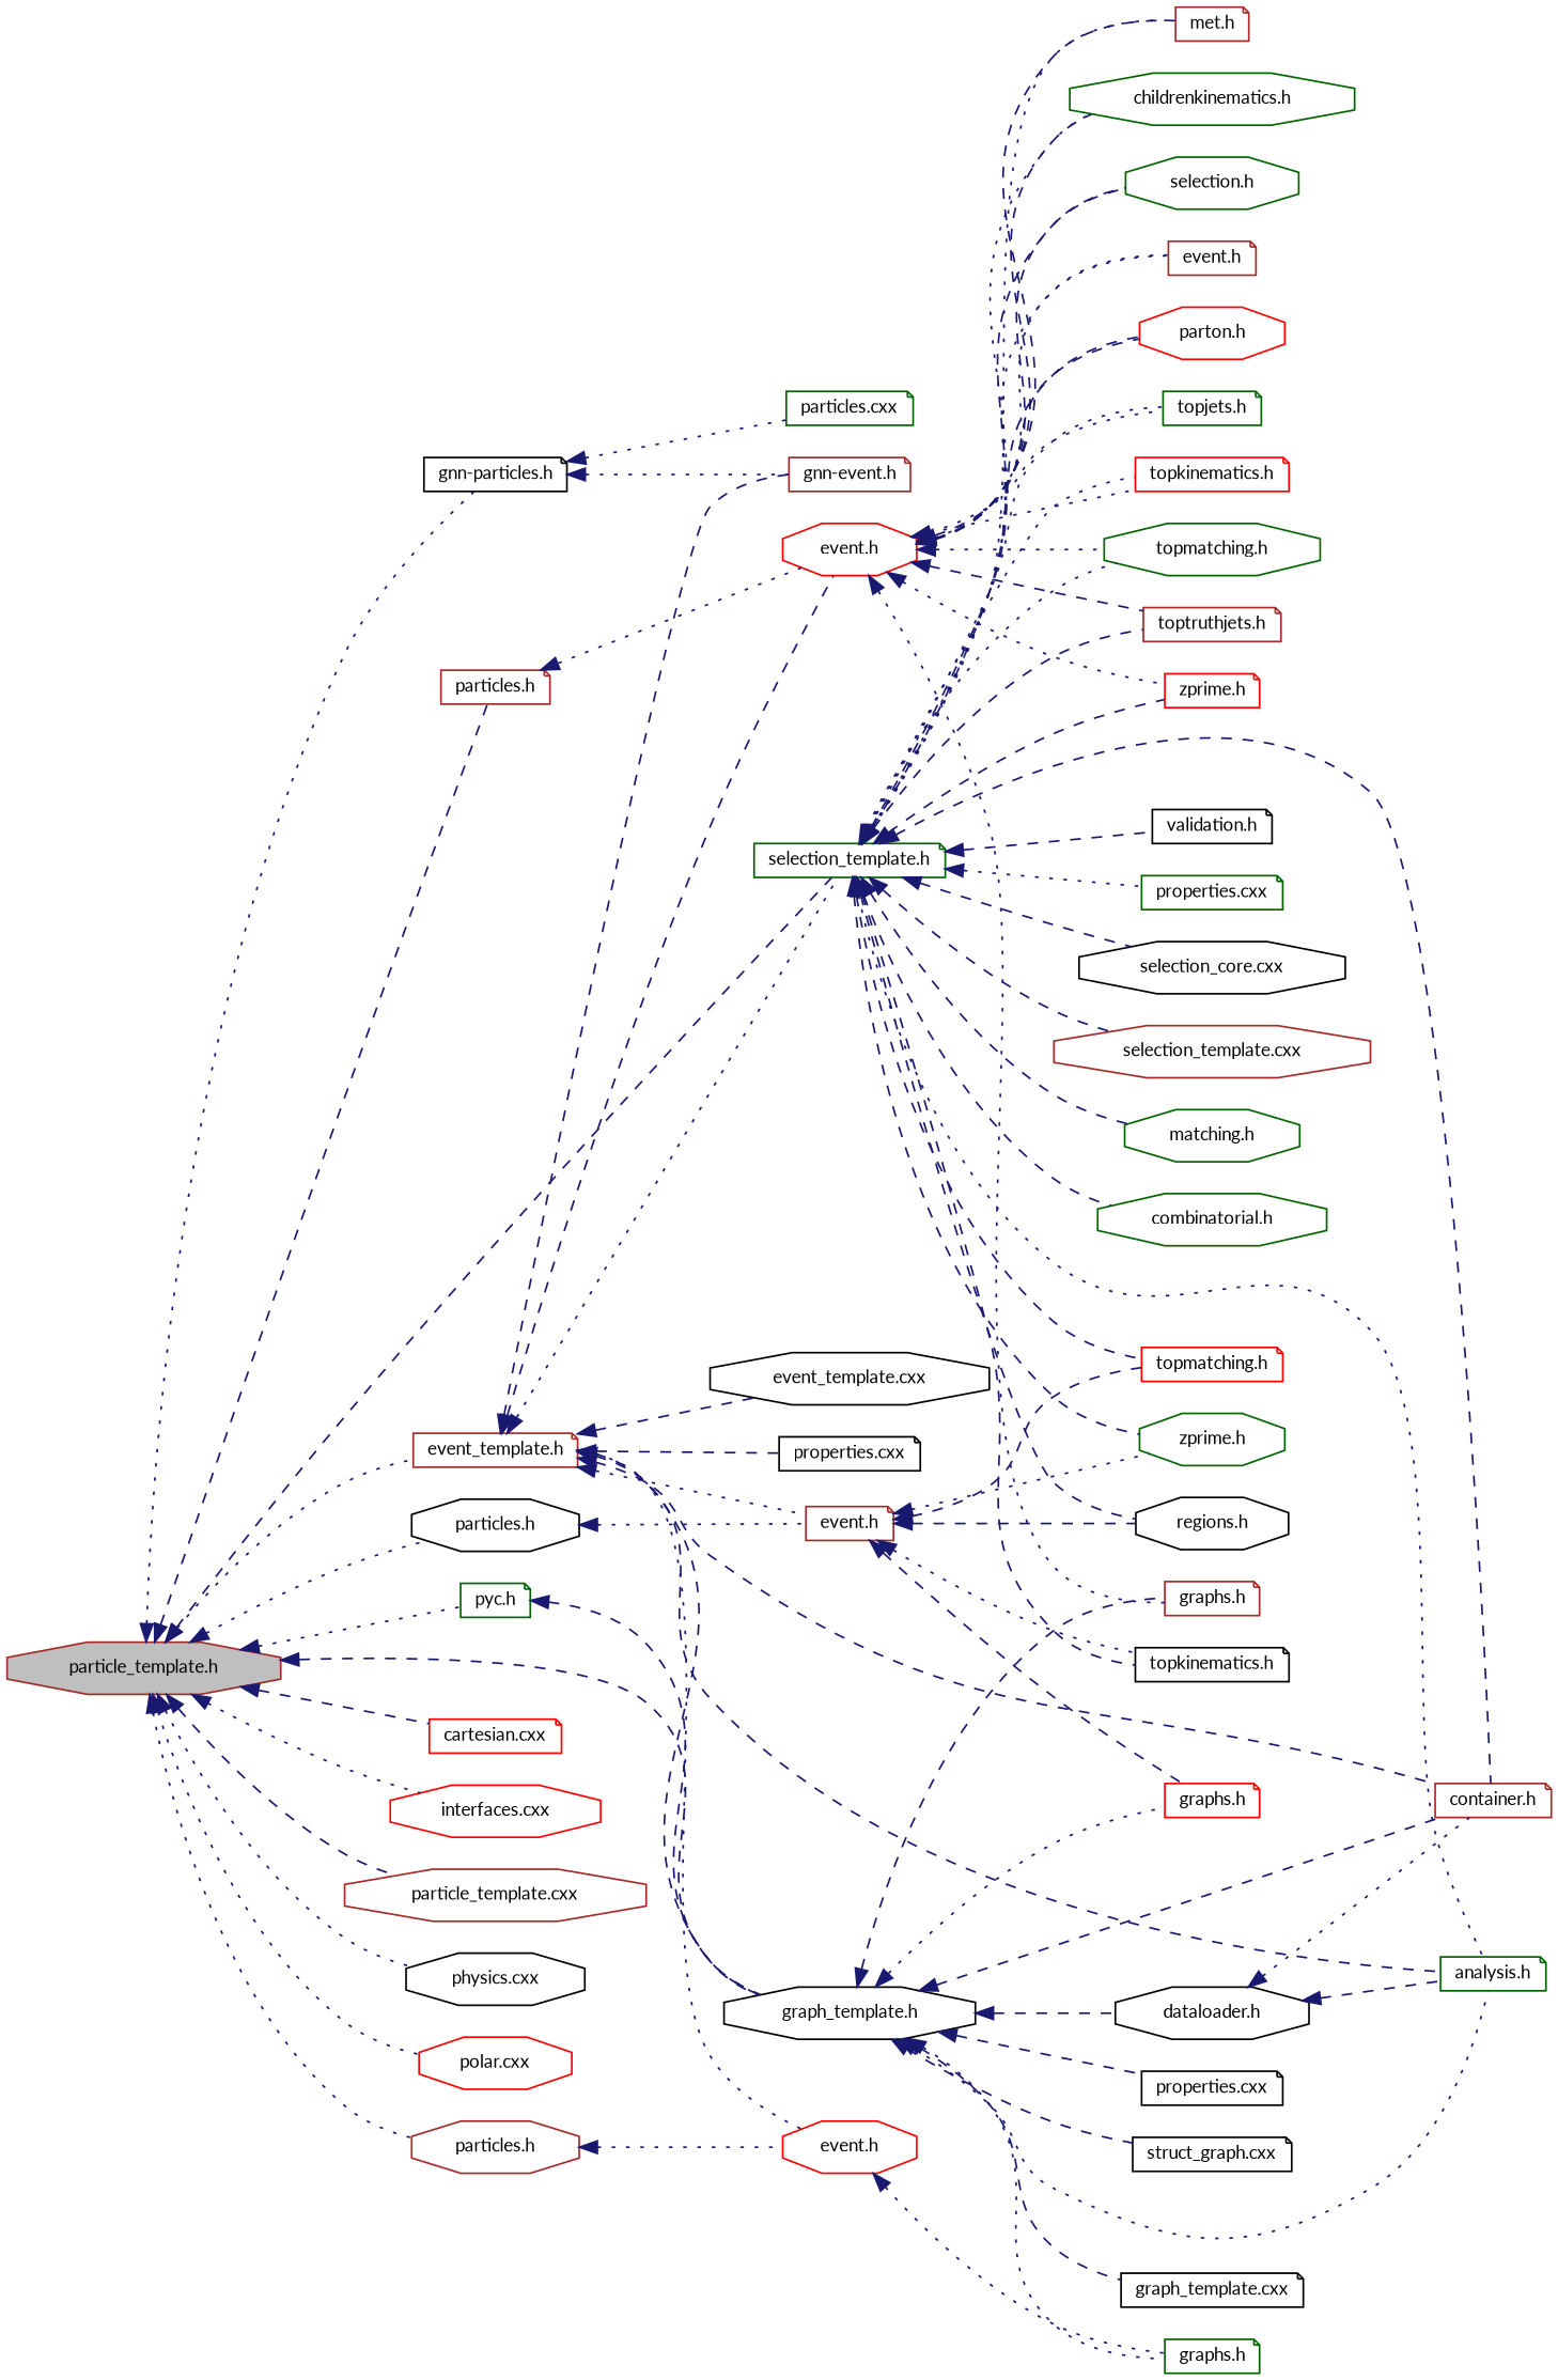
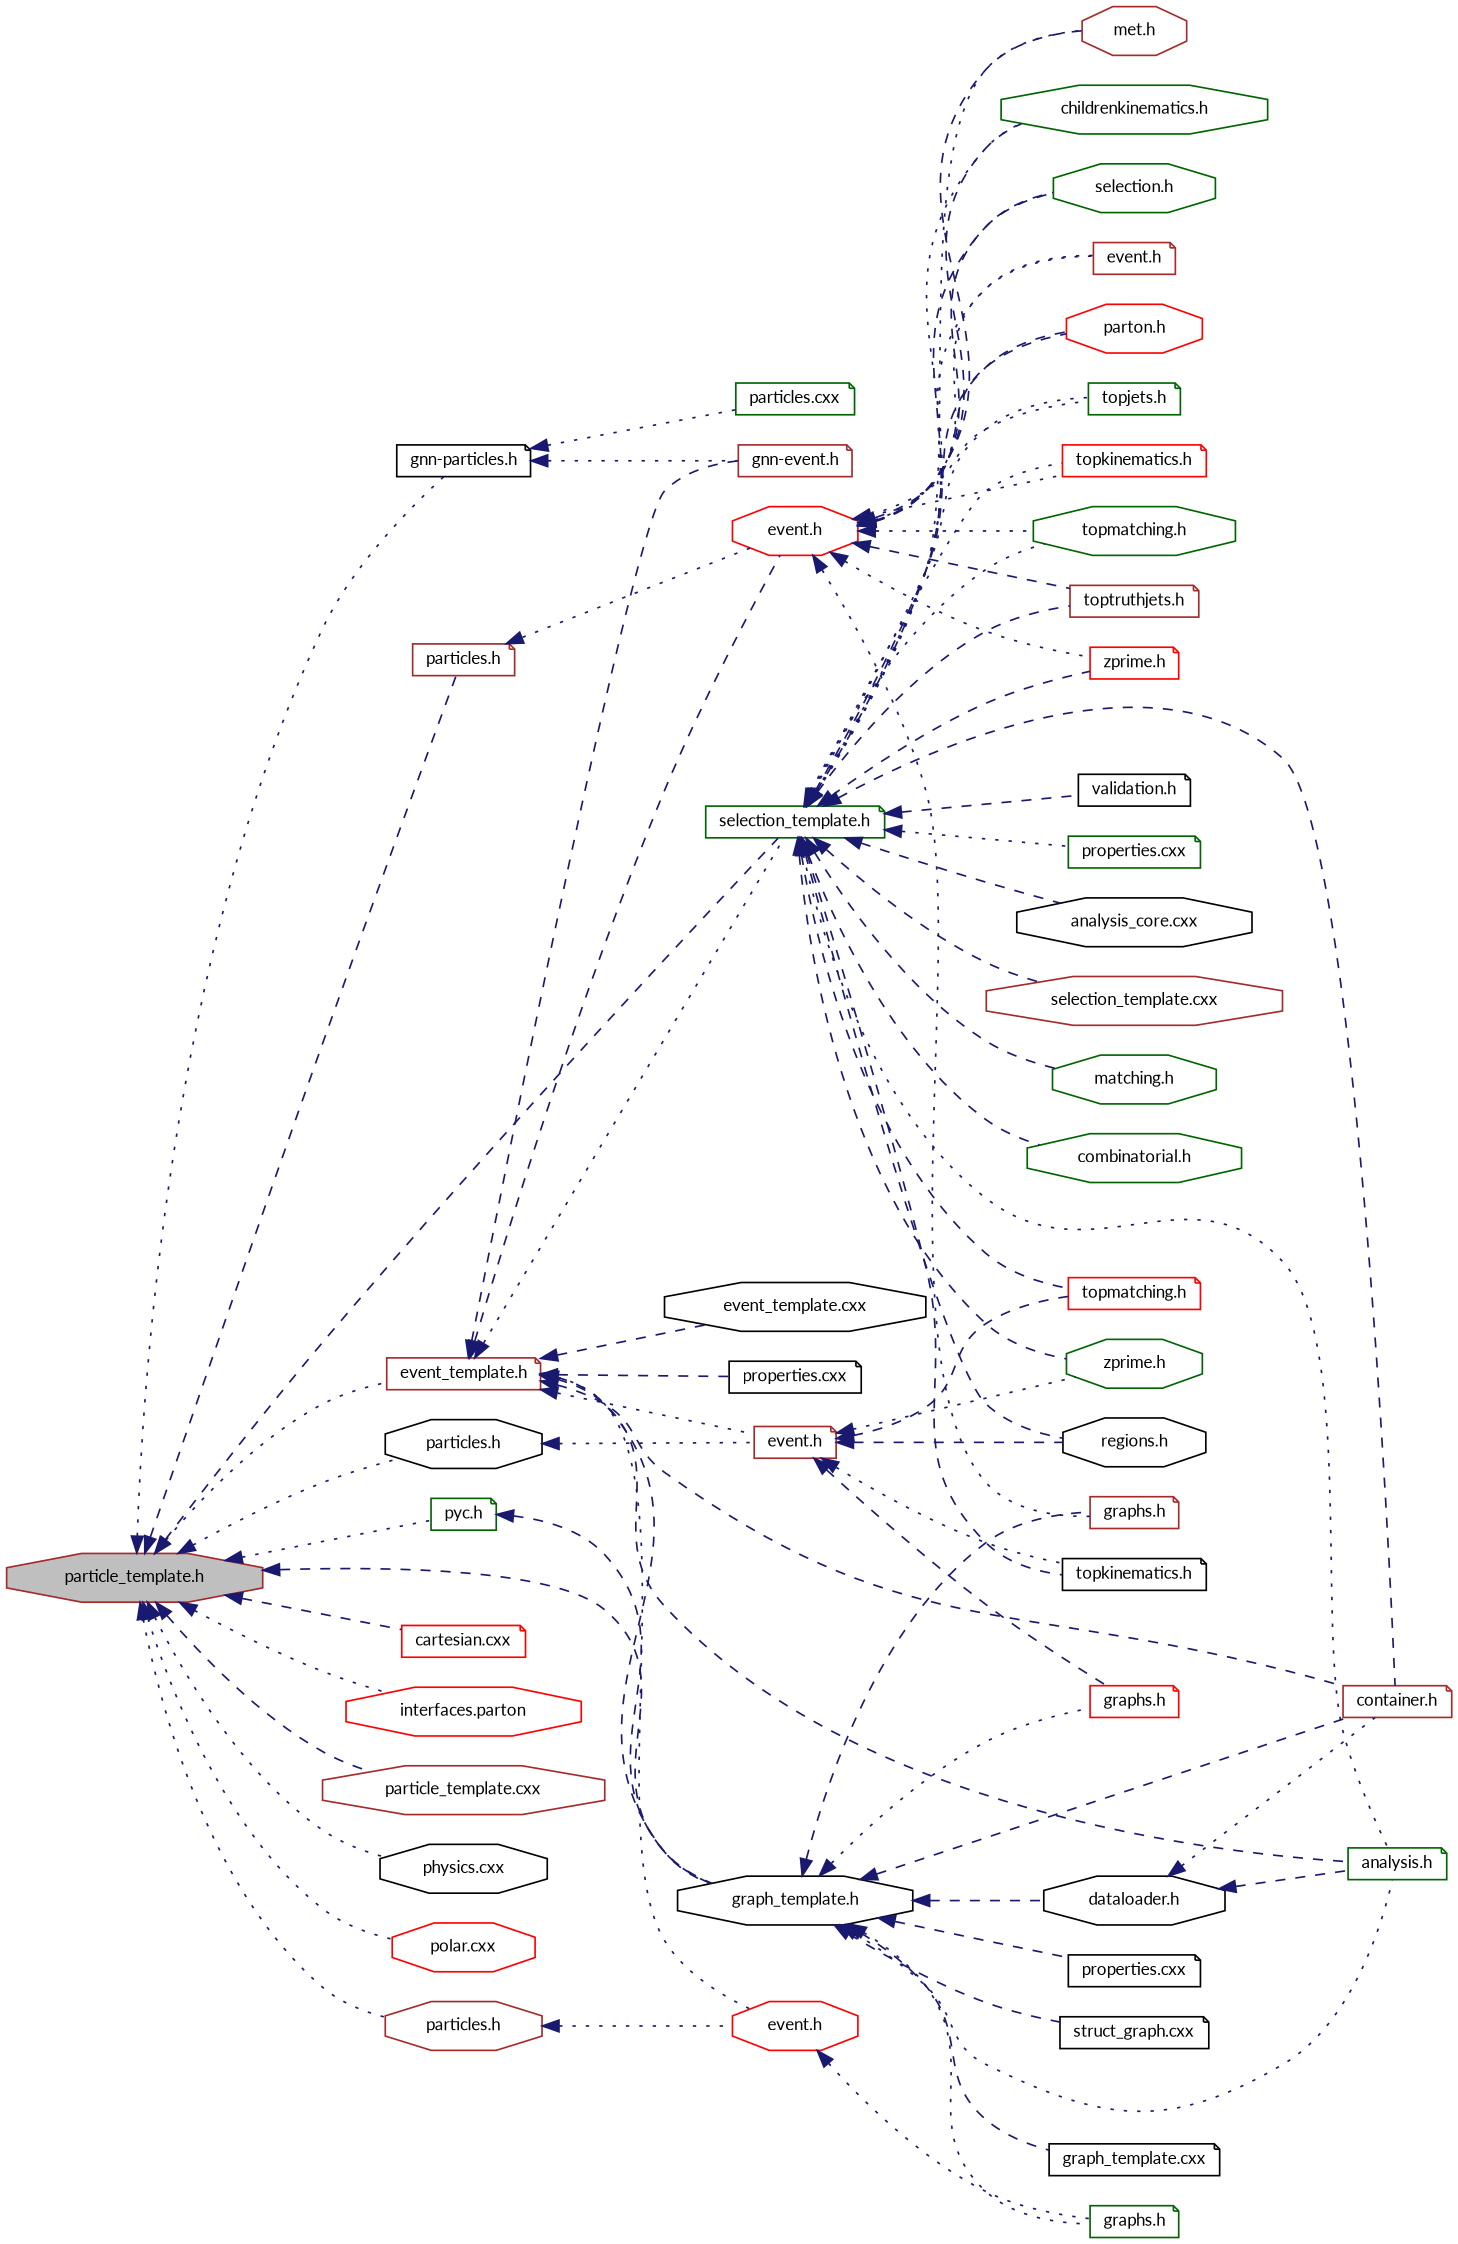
  digraph {
    fontname=Lato
    rankdir=LR
    node [color=black fillcolor=white fontname=Lato fontsize=10 shape=note style=filled]
    edge [color=midnightblue dir=back fontname=Lato fontsize=10 labelfontname=Helvetica labelfontsize=10 style=dashed]
    n1 [color=brown fillcolor=grey75 fontcolor=black height=0.2 label="particle_template.h" shape=octagon width=0.4]
    n2 [color=brown height=0.2 label="particles.h" width=0.4]
    n3 [color=brown height=0.2 label="particles.h" shape=octagon width=0.4]
    n4 [height=0.2 label="gnn-particles.h" width=0.4]
    n5 [height=0.2 label="particles.h" shape=octagon width=0.4]
    n6 [color=brown height=0.2 label="event_template.h" width=0.4]
    n7 [height=0.2 label="graph_template.h" shape=octagon width=0.4]
    n8 [color=darkgreen height=0.2 label="selection_template.h" width=0.4]
    n9 [color=red height=0.2 label="cartesian.cxx" width=0.4]
-   n10 [color=red height=0.2 label="interfaces.cxx" shape=octagon width=0.4]
+   n10 [color=red height=0.2 label="interfaces.parton" shape=octagon width=0.4]
    n11 [color=brown height=0.2 label="particle_template.cxx" shape=octagon width=0.4]
    n12 [height=0.2 label="physics.cxx" shape=octagon width=0.4]
    n13 [color=red height=0.2 label="polar.cxx" shape=octagon width=0.4]
    n14 [color=darkgreen height=0.2 label="pyc.h" width=0.4]
    n15 [color=red height=0.2 label="event.h" shape=octagon width=0.4]
    n16 [color=red height=0.2 label="event.h" shape=octagon width=0.4]
    n17 [color=darkgreen height=0.2 label="particles.cxx" width=0.4]
    n18 [color=brown height=0.2 label="gnn-event.h" width=0.4]
    n19 [color=brown height=0.2 label="event.h" width=0.4]
    n20 [color=darkgreen height=0.2 label="analysis.h" width=0.4]
    n21 [color=brown height=0.2 label="container.h" width=0.4]
    n22 [height=0.2 label="event_template.cxx" shape=octagon width=0.4]
    n23 [height=0.2 label="properties.cxx" width=0.4]
    n24 [color=brown height=0.2 label="graphs.h" width=0.4]
    n25 [color=darkgreen height=0.2 label="graphs.h" width=0.4]
    n26 [color=red height=0.2 label="graphs.h" width=0.4]
    n27 [height=0.2 label="dataloader.h" shape=octagon width=0.4]
    n28 [height=0.2 label="graph_template.cxx" width=0.4]
    n29 [height=0.2 label="properties.cxx" width=0.4]
    n30 [height=0.2 label="struct_graph.cxx" width=0.4]
-   n31 [color=brown height=0.2 label="met.h" width=0.4]
+   n31 [color=brown height=0.2 label="met.h" shape=octagon width=0.4]
    n32 [color=darkgreen height=0.2 label="childrenkinematics.h" shape=octagon width=0.4]
    n33 [color=darkgreen height=0.2 label="selection.h" shape=octagon width=0.4]
    n34 [color=brown height=0.2 label="event.h" width=0.4]
    n35 [color=red height=0.2 label="parton.h" shape=octagon width=0.4]
    n36 [color=darkgreen height=0.2 label="topjets.h" width=0.4]
    n37 [color=red height=0.2 label="topkinematics.h" width=0.4]
    n38 [color=darkgreen height=0.2 label="topmatching.h" shape=octagon width=0.4]
    n39 [color=brown height=0.2 label="toptruthjets.h" width=0.4]
    n40 [color=red height=0.2 label="zprime.h" width=0.4]
    n41 [height=0.2 label="regions.h" shape=octagon width=0.4]
    n42 [height=0.2 label="topkinematics.h" width=0.4]
    n43 [color=red height=0.2 label="topmatching.h" width=0.4]
    n44 [color=darkgreen height=0.2 label="zprime.h" shape=octagon width=0.4]
    n45 [color=darkgreen height=0.2 label="properties.cxx" width=0.4]
-   n46 [height=0.2 label="selection_core.cxx" shape=octagon width=0.4]
+   n46 [height=0.2 label="analysis_core.cxx" shape=octagon width=0.4]
    n47 [color=brown height=0.2 label="selection_template.cxx" shape=octagon width=0.4]
    n48 [color=darkgreen height=0.2 label="matching.h" shape=octagon width=0.4]
    n49 [color=darkgreen height=0.2 label="combinatorial.h" shape=octagon width=0.4]
    n50 [height=0.2 label="validation.h" width=0.4]
    n1 -> n2
    n1 -> n3 [style=dotted]
    n1 -> n4 [style=dotted]
    n1 -> n5 [style=dotted]
    n1 -> n6 [style=dotted]
    n1 -> n7
    n1 -> n8
    n1 -> n9
    n1 -> n10 [style=dotted]
    n1 -> n11
    n1 -> n12 [style=dotted]
    n1 -> n13 [style=dotted]
    n1 -> n14 [style=dotted]
    n2 -> n15 [style=dotted]
    n3 -> n16 [style=dotted]
    n4 -> n17 [style=dotted]
    n4 -> n18 [style=dotted]
    n5 -> n19 [style=dotted]
    n6 -> n7
    n6 -> n8 [style=dotted]
    n6 -> n15
    n6 -> n16 [style=dotted]
    n6 -> n18
    n6 -> n19 [style=dotted]
    n6 -> n20
    n6 -> n21
    n6 -> n22
    n6 -> n23
    n7 -> n20 [style=dotted]
    n7 -> n21
    n7 -> n24
    n7 -> n25 [style=dotted]
    n7 -> n26 [style=dotted]
    n7 -> n27
    n7 -> n28
    n7 -> n29
    n7 -> n30
    n8 -> n20 [style=dotted]
    n8 -> n21
    n8 -> n31 [style=dotted]
    n8 -> n32 [style=dotted]
    n8 -> n33
    n8 -> n34 [style=dotted]
    n8 -> n35
    n8 -> n36 [style=dotted]
    n8 -> n37 [style=dotted]
    n8 -> n38 [style=dotted]
    n8 -> n39
    n8 -> n40
    n8 -> n41
    n8 -> n42
    n8 -> n43
    n8 -> n44
    n8 -> n45 [style=dotted]
    n8 -> n46
    n8 -> n47
    n8 -> n48
    n8 -> n49
    n8 -> n50
    n14 -> n7
    n15 -> n24 [style=dotted]
    n15 -> n31
    n15 -> n32
    n15 -> n33
    n15 -> n34 [style=dotted]
    n15 -> n35
    n15 -> n36 [style=dotted]
    n15 -> n37 [style=dotted]
    n15 -> n38 [style=dotted]
    n15 -> n39
    n15 -> n40 [style=dotted]
    n16 -> n25 [style=dotted]
    n19 -> n26
    n19 -> n41
    n19 -> n42 [style=dotted]
    n19 -> n43
    n19 -> n44 [style=dotted]
    n27 -> n20
    n27 -> n21 [style=dotted]
  }
